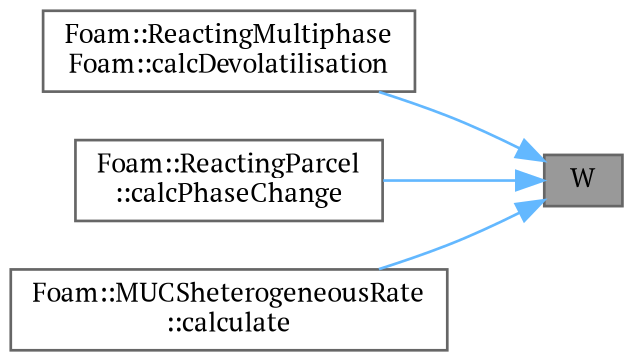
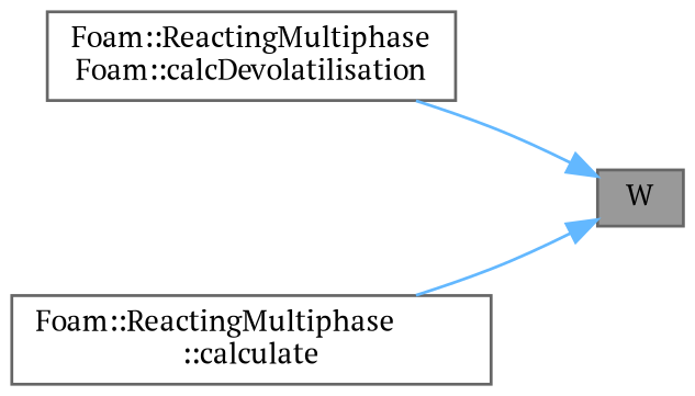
  digraph {
    fontname="PT Serif"
    rankdir=RL
    node [color=grey40 fillcolor=white fontname="PT Serif" fontsize=10 shape=box style=filled]
    edge [color=steelblue1 dir=back fontname="PT Serif" fontsize=10 labelfontname=Helvetica labelfontsize=10 style=solid]
    n1 [color=gray40 fillcolor=grey60 fontcolor=black height=0.2 label=W width=0.4]
    n2 [height=0.2 label="Foam::ReactingMultiphase\lFoam::calcDevolatilisation" width=0.4]
-   n3 [height=0.2 label="Foam::ReactingParcel\l::calcPhaseChange" width=0.4]
-   n4 [height=0.2 label="Foam::MUCSheterogeneousRate\l::calculate" width=0.4]
+   n4 [height=0.2 label="Foam::ReactingMultiphase\l::calculate" width=0.4]
    n1 -> n2
-   n1 -> n3
    n1 -> n4
  }
